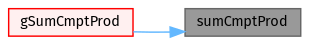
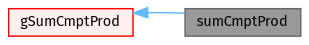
  digraph {
    rankdir=RL
    fontname="Fira Sans"
    node [fontname="Fira Sans" fontsize=10 shape=box style=filled]
    n1 [color=gray40 fillcolor=grey60 fontcolor=black height=0.2 label=sumCmptProd width=0.4]
    n2 [color=red fillcolor="#FFF0F0" height=0.2 label=gSumCmptProd width=0.4]
-   n1 -> n2 [color=steelblue1 dir=back fontname="Fira Sans" fontsize=10 labelfontname=Helvetica labelfontsize=10 style=solid]
+   n2 -> n1 [color=steelblue1 dir=back fontname="Fira Sans" fontsize=10 labelfontname=Helvetica labelfontsize=10 style=solid]
  }
